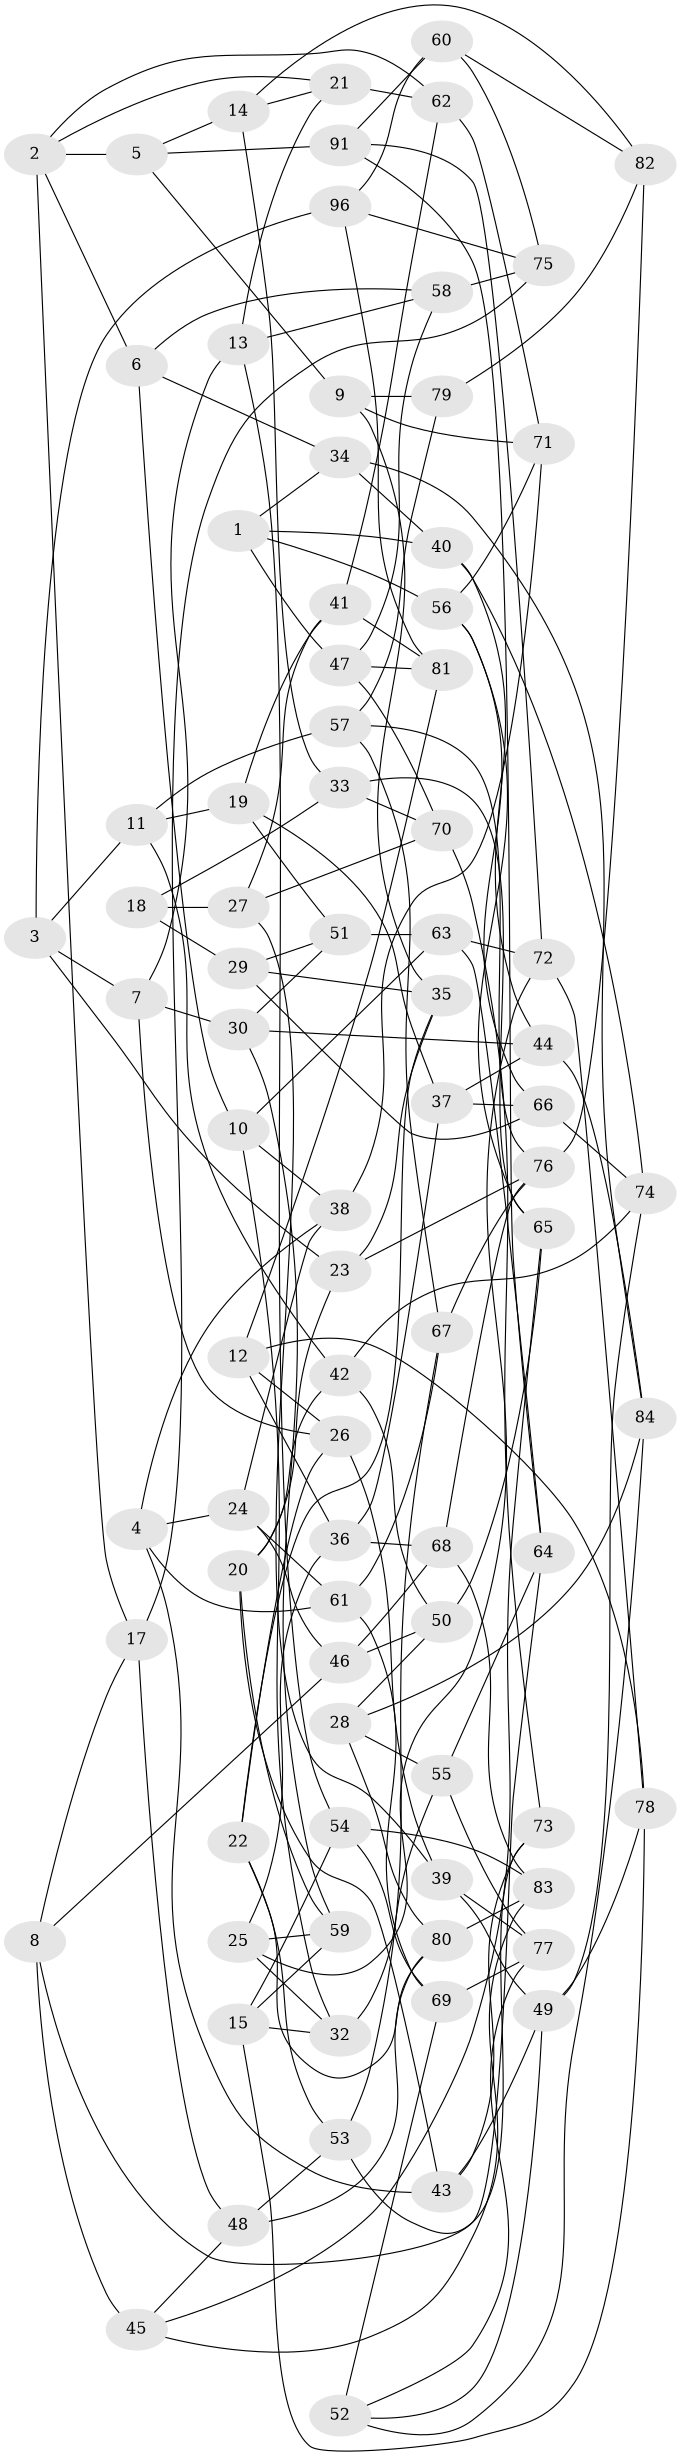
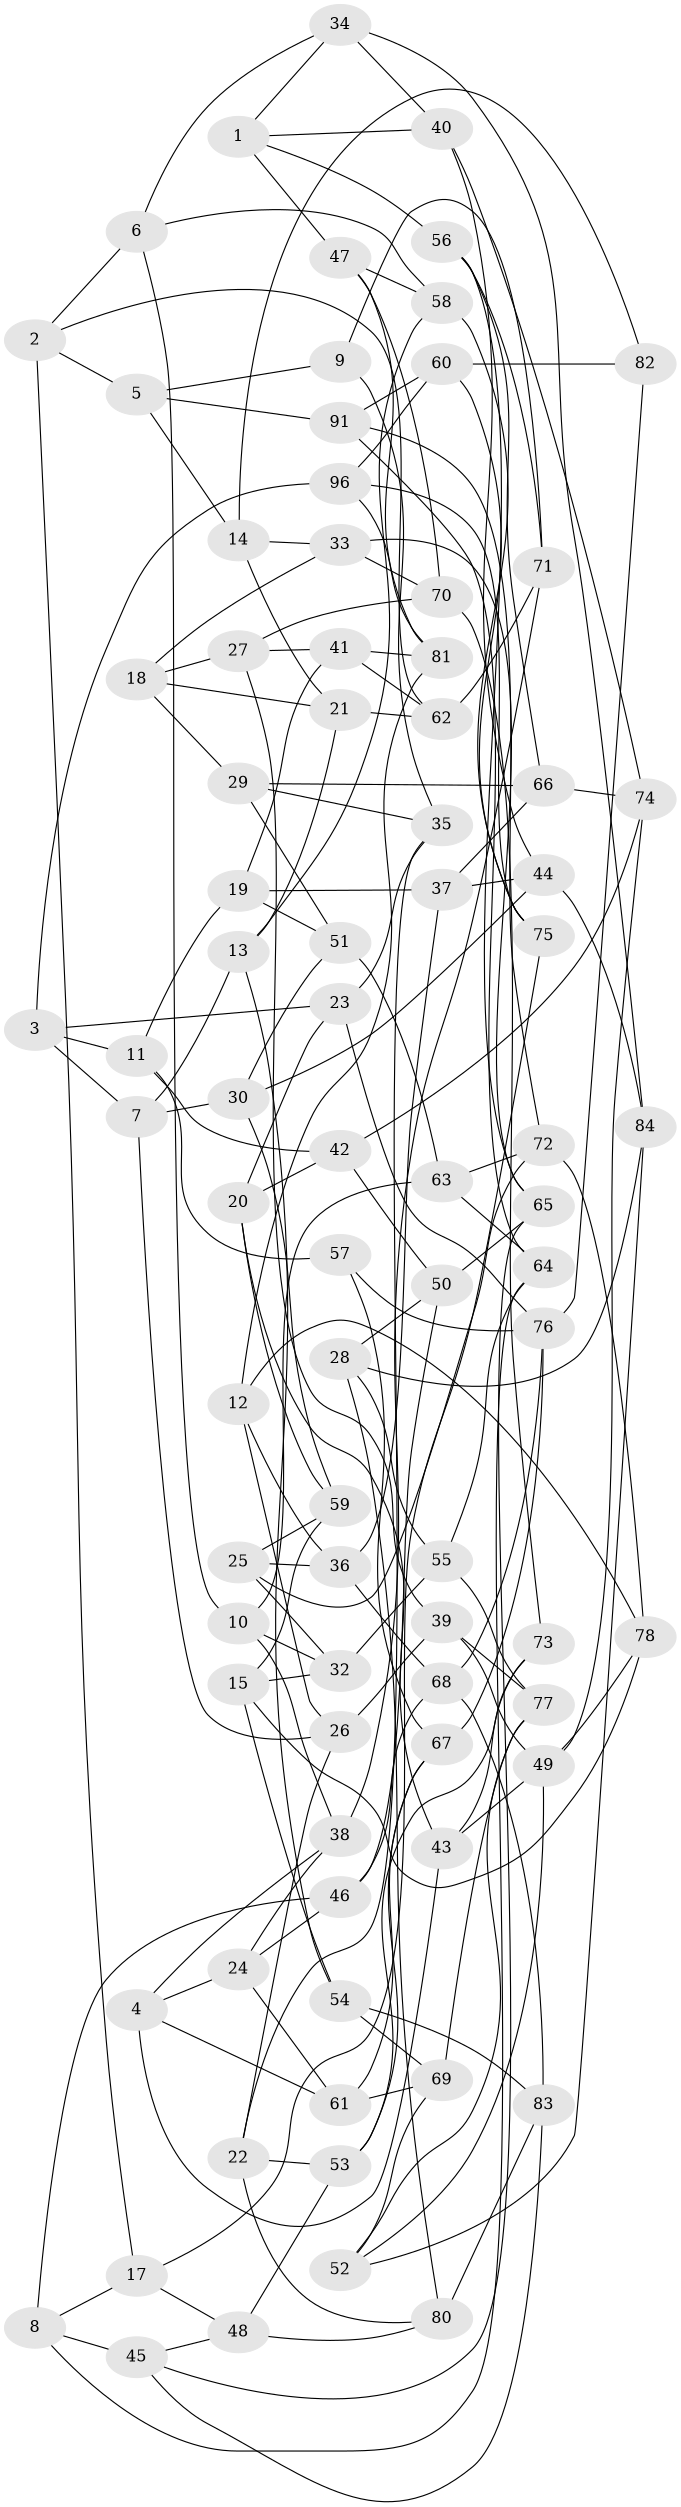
  graph {
    rankdir=LR
    node [color=gray90 style=filled]
    1
    34
    40
    47
    56
    84
    44
    74
    58
    81
    70
    71
    66
    65
    2
    5
    6
    17
    62
    9
    14
    n22 [label=91]
    10
    75
    48
    3
    7
    11
    n29 [label=96]
    23
    13
    26
    30
    19
    42
    57
    60
    35
    76
    4
    24
    38
    43
    61
    46
    49
    73
    69
    67
-   79
    21
    33
    82
    64
    72
    32
    63
    54
    39
    59
    51
    8
    45
    83
    50
    68
    55
    37
    41
    12
    36
    78
    15
    53
    80
    18
    27
    29
    20
    22
    25
    77
    28
    52
    1 -- 34
    1 -- 40
    1 -- 47
    1 -- 56
    34 -- 40
    34 -- 84
    40 -- 44
    40 -- 74
    47 -- 58
    47 -- 81
    47 -- 70
    56 -- 71
    56 -- 66
    56 -- 65
    44 -- 84
    58 -- 75
    70 -- 73
    66 -- 74
    2 -- 5
    2 -- 6
    2 -- 17
    2 -- 62
    5 -- 9
    5 -- 14
    5 -- n22
    6 -- 34
    6 -- 58
    6 -- 10
    17 -- 75
    17 -- 48
    62 -- 71
    9 -- 71
    9 -- 35
-   9 -- 79
    14 -- 21
    14 -- 33
    14 -- 82
    n22 -- 60
    n22 -- 64
    n22 -- 72
    10 -- 38
    10 -- 32
    10 -- 63
    48 -- 53
    48 -- 80
    3 -- 7
    3 -- 11
    3 -- n29
    3 -- 23
    7 -- 13
    7 -- 26
    7 -- 30
    11 -- 19
    11 -- 42
    11 -- 57
    n29 -- 81
    n29 -- 75
    n29 -- 60
    23 -- 35
    23 -- 76
    13 -- 58
    13 -- 21
    13 -- 54
    26 -- 39
    30 -- 44
    30 -- 59
    30 -- 51
    19 -- 51
    19 -- 37
    19 -- 41
    42 -- 74
    42 -- 50
    57 -- 76
    57 -- 67
-   57 -- 79
    60 -- 75
    60 -- 82
    76 -- 82
    4 -- 24
    4 -- 38
    4 -- 43
    4 -- 61
    24 -- 38
    24 -- 61
    24 -- 46
    38 -- 71
    43 -- 49
    43 -- 73
    61 -- 69
    61 -- 67
    46 -- 50
    46 -- 68
    49 -- 74
    49 -- 78
    69 -- 77
    67 -- 76
-   79 -- 82
    21 -- 62
    33 -- 70
    33 -- 65
    72 -- 78
    32 -- 55
    63 -- 64
    63 -- 72
    54 -- 69
    54 -- 83
    39 -- 49
    39 -- 77
    51 -- 63
    8 -- 17
    8 -- 46
    8 -- 64
    8 -- 45
    45 -- 65
    45 -- 48
    45 -- 83
    50 -- 65
    68 -- 76
    68 -- 83
    55 -- 64
    55 -- 77
    37 -- 44
    37 -- 66
    41 -- 81
    41 -- 62
    12 -- 81
    12 -- 26
    12 -- 36
    12 -- 78
    36 -- 68
    36 -- 37
    15 -- 32
    15 -- 54
    15 -- 59
    15 -- 78
    53 -- 73
    53 -- 67
    80 -- 83
-   2 -- 21
+   18 -- 21
    18 -- 33
    18 -- 27
    18 -- 29
    27 -- 70
    27 -- 39
    27 -- 41
    29 -- 66
    29 -- 35
    29 -- 51
    20 -- 23
    20 -- 42
    20 -- 43
    20 -- 59
    22 -- 26
    22 -- 35
    22 -- 53
    22 -- 80
    25 -- 72
    25 -- 32
    25 -- 59
    25 -- 36
    28 -- 84
    28 -- 50
    28 -- 55
    28 -- 80
    52 -- 84
    52 -- 49
    52 -- 69
    52 -- 77
  }
